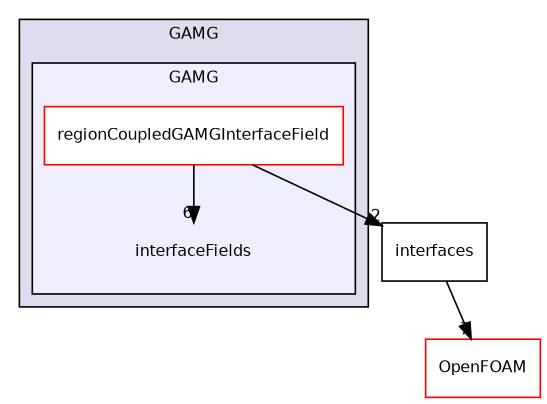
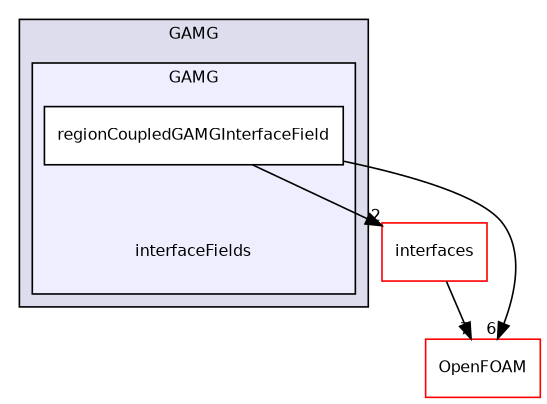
  digraph {
    compound=true
    node [fontname=Helvetica fontsize=10 shape=box color=red]
    edge [labeldistance=1.5 labelfontname=Helvetica labelfontsize=10]
    n1 [label=interfaceFields shape=plaintext color=""]
-   n2 [fillcolor=white label=regionCoupledGAMGInterfaceField style=filled]
-   n3 [color=black label=interfaces]
+   n2 [color=black fillcolor=white label=regionCoupledGAMGInterfaceField style=filled]
+   n3 [label=interfaces]
    n4 [label=OpenFOAM]
    subgraph cluster_1 {
      bgcolor="#ddddee"
      fontname=Helvetica
      fontsize=10
      label=GAMG
      pencolor=black
      subgraph cluster_2 {
        bgcolor="#eeeeff"
        fontname=Helvetica
        fontsize=10
        pencolor=black
        n1
        n2
      }
    }
    n2 -> n3 [headlabel=2]
-   n2 -> n1 [headlabel=6]
+   n2 -> n4 [headlabel=6]
    n3 -> n4 [headlabel=7]
  }
